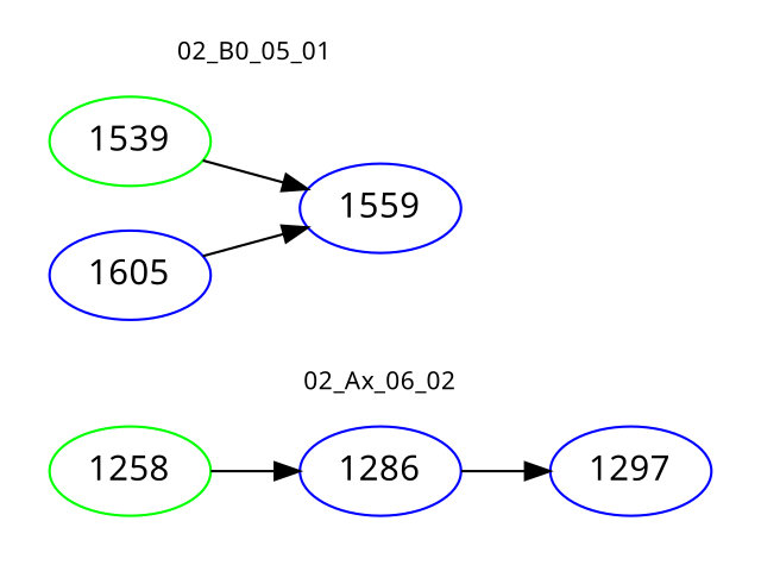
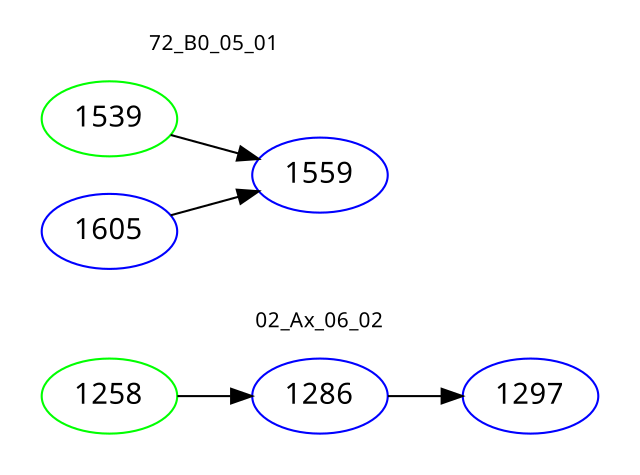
  digraph {
    fontname="Noto Sans"
    rankdir=LR
    node [color=blue fontname="Noto Sans"]
    edge [color=black fontname="Noto Sans"]
    n1 [color=green label=1258]
    n2 [label=1286]
    n3 [label=1297]
    n4 [color=green label=1539]
    n5 [label=1559]
    n6 [label=1605]
    subgraph cluster_1 {
      color=white
      fontsize=10
      label="02_Ax_06_02"
      n1
      n2
      n3
    }
    subgraph cluster_2 {
      color=white
      fontsize=10
-     label="02_B0_05_01"
+     label="72_B0_05_01"
      n4
      n5
      n6
    }
    n1 -> n2
    n2 -> n3
    n4 -> n5
    n6 -> n5
  }
